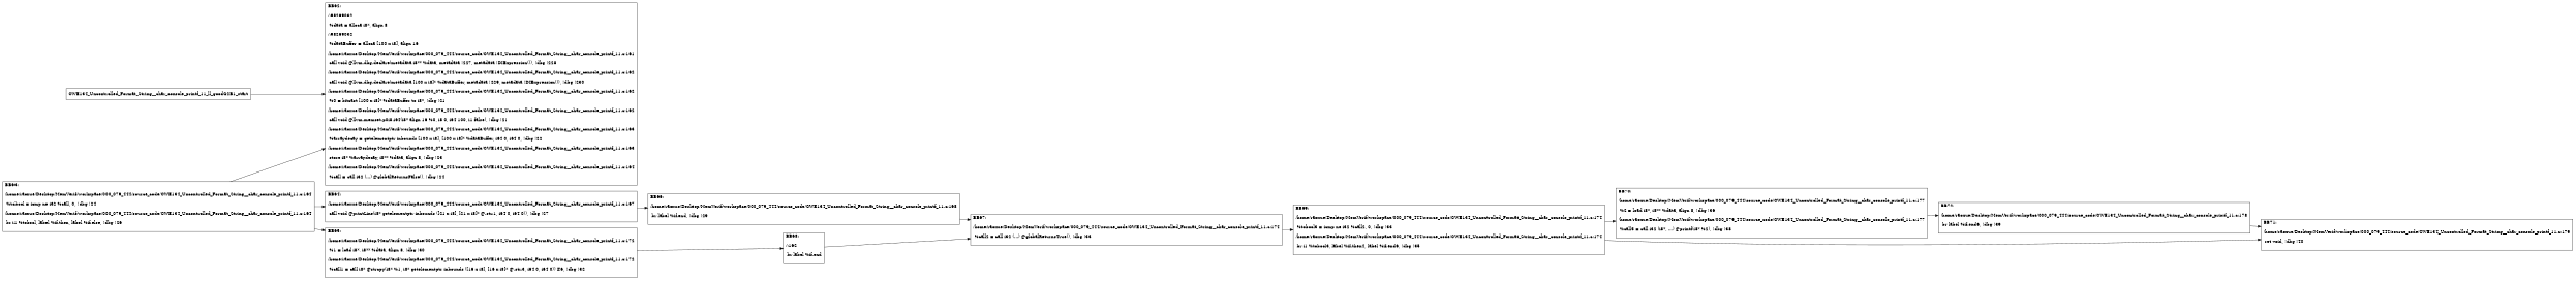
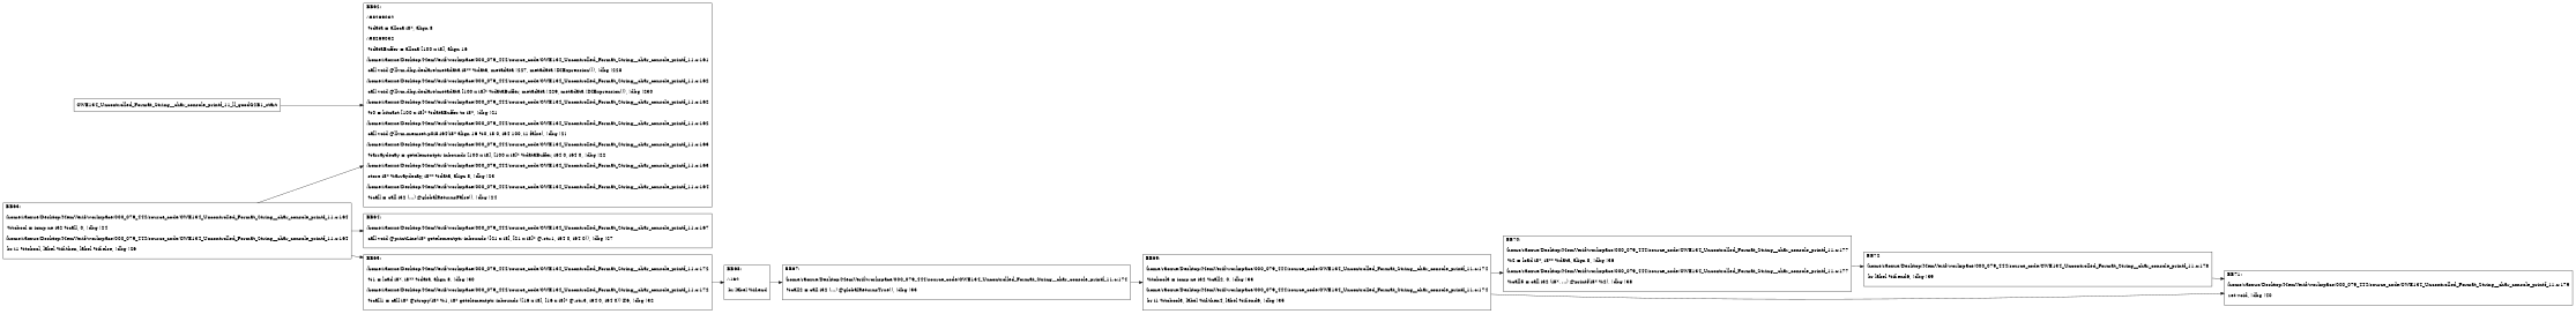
  digraph {
    rankdir=LR
    node [shape=record]
    n1 [label="{CWE134_Uncontrolled_Format_String__char_console_printf_11_ll_goodG2B1_start}"]
    n2 [label="{BB62:\l\l/:98269032\l\n  %data = alloca i8*, align 8\l\n/:98269032\l\n  %dataBuffer = alloca [100 x i8], align 16\l\n/home/raoxue/Desktop/MemVerif/workspace/000_079_444/source_code/CWE134_Uncontrolled_Format_String__char_console_printf_11.c:161\l\n  call void @llvm.dbg.declare(metadata i8** %data, metadata !227, metadata !DIExpression()), !dbg !228\l\n/home/raoxue/Desktop/MemVerif/workspace/000_079_444/source_code/CWE134_Uncontrolled_Format_String__char_console_printf_11.c:162\l\n  call void @llvm.dbg.declare(metadata [100 x i8]* %dataBuffer, metadata !229, metadata !DIExpression()), !dbg !230\l\n/home/raoxue/Desktop/MemVerif/workspace/000_079_444/source_code/CWE134_Uncontrolled_Format_String__char_console_printf_11.c:162\l\n  %0 = bitcast [100 x i8]* %dataBuffer to i8*, !dbg !21\l\n/home/raoxue/Desktop/MemVerif/workspace/000_079_444/source_code/CWE134_Uncontrolled_Format_String__char_console_printf_11.c:162\l\n  call void @llvm.memset.p0i8.i64(i8* align 16 %0, i8 0, i64 100, i1 false), !dbg !21\l\n/home/raoxue/Desktop/MemVerif/workspace/000_079_444/source_code/CWE134_Uncontrolled_Format_String__char_console_printf_11.c:163\l\n  %arraydecay = getelementptr inbounds [100 x i8], [100 x i8]* %dataBuffer, i64 0, i64 0, !dbg !22\l\n/home/raoxue/Desktop/MemVerif/workspace/000_079_444/source_code/CWE134_Uncontrolled_Format_String__char_console_printf_11.c:163\l\n  store i8* %arraydecay, i8** %data, align 8, !dbg !23\l\n/home/raoxue/Desktop/MemVerif/workspace/000_079_444/source_code/CWE134_Uncontrolled_Format_String__char_console_printf_11.c:164\l\n  %call = call i32 (...) @globalReturnsFalse(), !dbg !24\l\n}"]
    n3 [label="{BB63:\l\l/home/raoxue/Desktop/MemVerif/workspace/000_079_444/source_code/CWE134_Uncontrolled_Format_String__char_console_printf_11.c:164\l\n  %tobool = icmp ne i32 %call, 0, !dbg !24\l\n/home/raoxue/Desktop/MemVerif/workspace/000_079_444/source_code/CWE134_Uncontrolled_Format_String__char_console_printf_11.c:164\l\n  br i1 %tobool, label %if.then, label %if.else, !dbg !26\l\n}"]
    n4 [label="{BB64:\l\l/home/raoxue/Desktop/MemVerif/workspace/000_079_444/source_code/CWE134_Uncontrolled_Format_String__char_console_printf_11.c:167\l\n  call void @printLine(i8* getelementptr inbounds ([21 x i8], [21 x i8]* @.str.1, i64 0, i64 0)), !dbg !27\l\n}"]
    n5 [label="{BB65:\l\l/home/raoxue/Desktop/MemVerif/workspace/000_079_444/source_code/CWE134_Uncontrolled_Format_String__char_console_printf_11.c:172\l\n  %1 = load i8*, i8** %data, align 8, !dbg !30\l\n/home/raoxue/Desktop/MemVerif/workspace/000_079_444/source_code/CWE134_Uncontrolled_Format_String__char_console_printf_11.c:172\l\n  %call1 = call i8* @strcpy(i8* %1, i8* getelementptr inbounds ([16 x i8], [16 x i8]* @.str.3, i64 0, i64 0)) #6, !dbg !32\l\n}"]
-   n6 [label="{BB66:\l\l/home/raoxue/Desktop/MemVerif/workspace/000_079_444/source_code/CWE134_Uncontrolled_Format_String__char_console_printf_11.c:168\l\n  br label %if.end, !dbg !29\l\n}"]
    n7 [label="{BB68:\l\l/:162\l\n  br label %if.end\l\n}"]
    n8 [label="{BB67:\l\l/home/raoxue/Desktop/MemVerif/workspace/000_079_444/source_code/CWE134_Uncontrolled_Format_String__char_console_printf_11.c:174\l\n  %call2 = call i32 (...) @globalReturnsTrue(), !dbg !33\l\n}"]
    n9 [label="{BB69:\l\l/home/raoxue/Desktop/MemVerif/workspace/000_079_444/source_code/CWE134_Uncontrolled_Format_String__char_console_printf_11.c:174\l\n  %tobool3 = icmp ne i32 %call2, 0, !dbg !33\l\n/home/raoxue/Desktop/MemVerif/workspace/000_079_444/source_code/CWE134_Uncontrolled_Format_String__char_console_printf_11.c:174\l\n  br i1 %tobool3, label %if.then4, label %if.end6, !dbg !35\l\n}"]
    n10 [label="{BB70:\l\l/home/raoxue/Desktop/MemVerif/workspace/000_079_444/source_code/CWE134_Uncontrolled_Format_String__char_console_printf_11.c:177\l\n  %2 = load i8*, i8** %data, align 8, !dbg !36\l\n/home/raoxue/Desktop/MemVerif/workspace/000_079_444/source_code/CWE134_Uncontrolled_Format_String__char_console_printf_11.c:177\l\n  %call5 = call i32 (i8*, ...) @printf(i8* %2), !dbg !38\l\n}"]
    n11 [label="{BB71:\l\l/home/raoxue/Desktop/MemVerif/workspace/000_079_444/source_code/CWE134_Uncontrolled_Format_String__char_console_printf_11.c:179\l\n  ret void, !dbg !40\l\n}"]
    n12 [label="{BB72:\l\l/home/raoxue/Desktop/MemVerif/workspace/000_079_444/source_code/CWE134_Uncontrolled_Format_String__char_console_printf_11.c:178\l\n  br label %if.end6, !dbg !39\l\n}"]
    n1 -> n2
    n3 -> n2
    n3 -> n4
    n3 -> n5
-   n4 -> n6
    n5 -> n7
-   n6 -> n8
    n7 -> n8
    n8 -> n9
    n9 -> n10
    n9 -> n11
    n10 -> n12
    n12 -> n11
  }
